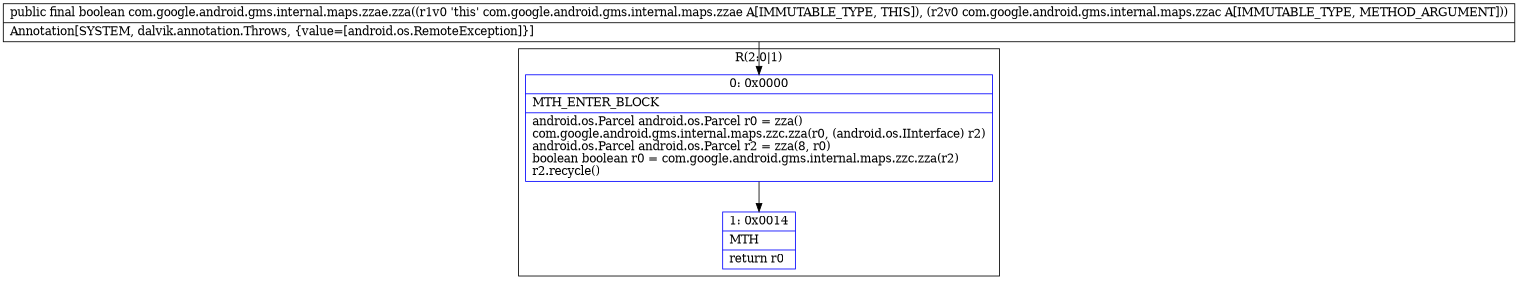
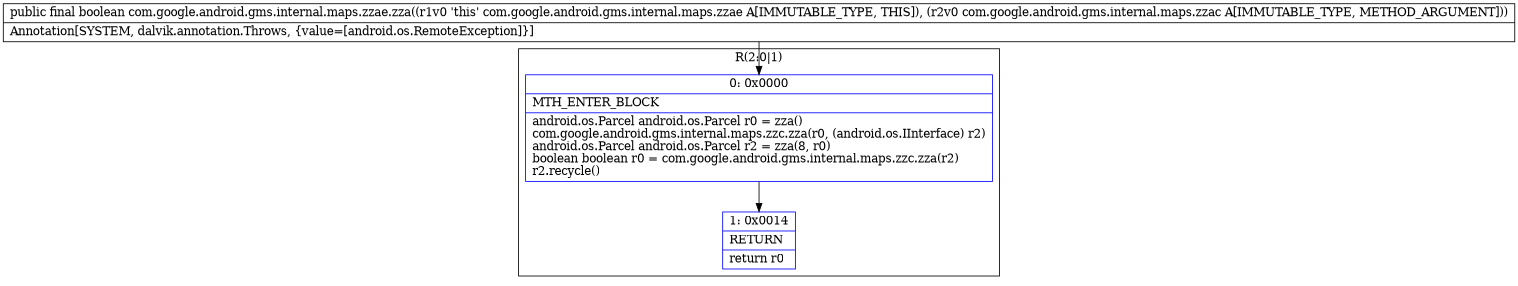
  digraph {
    node [color=blue shape=record]
    n1 [label="{0\:\ 0x0000|MTH_ENTER_BLOCK\l|android.os.Parcel android.os.Parcel r0 = zza()\lcom.google.android.gms.internal.maps.zzc.zza(r0, (android.os.IInterface) r2)\landroid.os.Parcel android.os.Parcel r2 = zza(8, r0)\lboolean boolean r0 = com.google.android.gms.internal.maps.zzc.zza(r2)\lr2.recycle()\l}"]
-   n2 [label="{1\:\ 0x0014|MTH\l|return r0\l}"]
+   n2 [label="{1\:\ 0x0014|RETURN\l|return r0\l}"]
    n3 [label="{public final boolean com.google.android.gms.internal.maps.zzae.zza((r1v0 'this' com.google.android.gms.internal.maps.zzae A[IMMUTABLE_TYPE, THIS]), (r2v0 com.google.android.gms.internal.maps.zzac A[IMMUTABLE_TYPE, METHOD_ARGUMENT]))  | Annotation[SYSTEM, dalvik.annotation.Throws, \{value=[android.os.RemoteException]\}]\l}" color=""]
    subgraph cluster_1 {
      label="R(2:0|1)"
      n1
      n2
    }
    n1 -> n2
    n3 -> n1
  }
